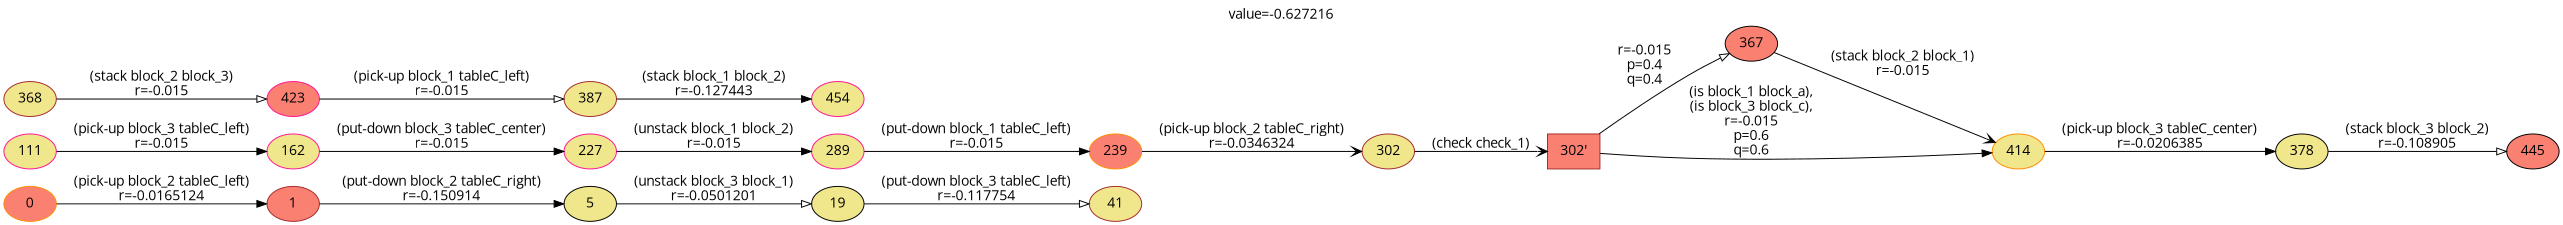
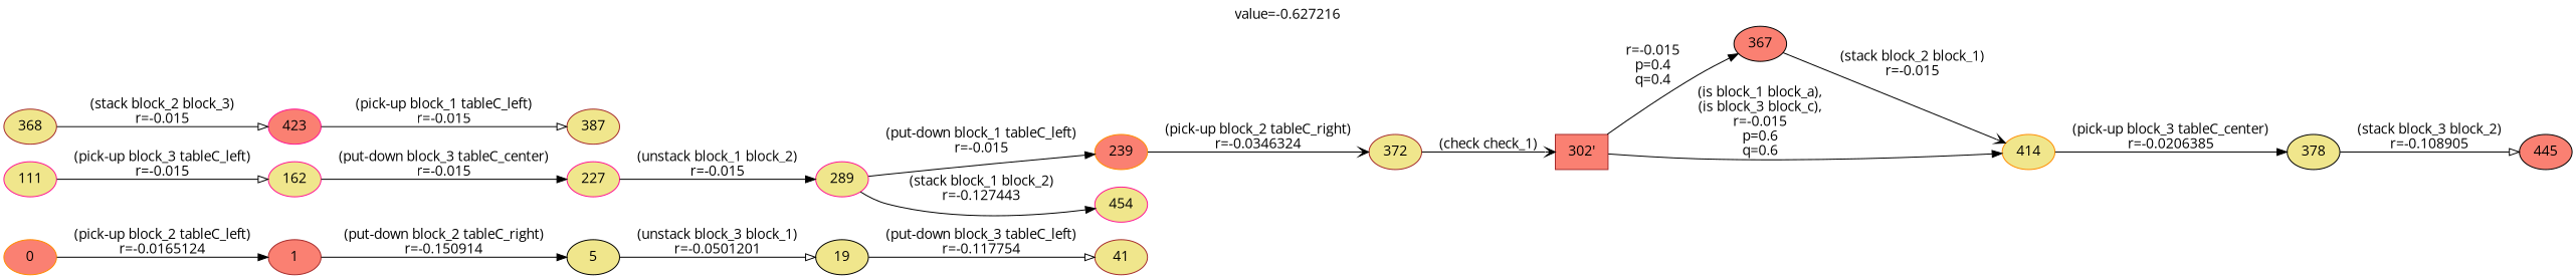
  digraph {
    fontname="Open Sans"
    label="value=-0.627216"
    labelloc=top
    rankdir=LR
    node [color=brown fillcolor=khaki fontname="Open Sans" style=filled]
    edge [arrowhead=normal fontname="Open Sans"]
    0 [color=darkorange fillcolor=salmon]
    1 [fillcolor=salmon]
    5 [color=black]
    19 [color=black]
    41
    111 [color=deeppink]
    162 [color=deeppink]
    227 [color=deeppink]
    289 [color=deeppink]
    239 [color=darkorange fillcolor=salmon]
-   302
+   302 [label=372]
    "302'" [fillcolor=salmon shape=box]
    367 [color=black fillcolor=salmon]
    414 [color=darkorange]
    423 [color=deeppink fillcolor=salmon]
    368
    378 [color=black]
    445 [color=black fillcolor=salmon]
    387
    454 [color=deeppink]
    0 -> 1 [label="(pick-up block_2 tableC_left)\nr=-0.0165124"]
    1 -> 5 [label="(put-down block_2 tableC_right)\nr=-0.150914"]
    5 -> 19 [arrowhead=onormal label="(unstack block_3 block_1)\nr=-0.0501201"]
    19 -> 41 [arrowhead=onormal label="(put-down block_3 tableC_left)\nr=-0.117754"]
-   111 -> 162 [label="(pick-up block_3 tableC_left)\nr=-0.015"]
+   111 -> 162 [arrowhead=onormal label="(pick-up block_3 tableC_left)\nr=-0.015"]
    162 -> 227 [label="(put-down block_3 tableC_center)\nr=-0.015"]
    227 -> 289 [label="(unstack block_1 block_2)\nr=-0.015"]
    289 -> 239 [label="(put-down block_1 tableC_left)\nr=-0.015"]
    239 -> 302 [arrowhead=vee label="(pick-up block_2 tableC_right)\nr=-0.0346324"]
    302 -> "302'" [arrowhead=vee label="(check check_1)"]
-   "302'" -> 367 [arrowhead=onormal label="\nr=-0.015\np=0.4\nq=0.4"]
+   "302'" -> 367 [label="\nr=-0.015\np=0.4\nq=0.4"]
    "302'" -> 414 [label="\n(is block_1 block_a),\n(is block_3 block_c),\nr=-0.015\np=0.6\nq=0.6"]
    367 -> 414 [arrowhead=vee label="(stack block_2 block_1)\nr=-0.015"]
    414 -> 378 [label="(pick-up block_3 tableC_center)\nr=-0.0206385"]
    423 -> 387 [arrowhead=onormal label="(pick-up block_1 tableC_left)\nr=-0.015"]
    368 -> 423 [arrowhead=onormal label="(stack block_2 block_3)\nr=-0.015"]
    378 -> 445 [arrowhead=onormal label="(stack block_3 block_2)\nr=-0.108905"]
-   387 -> 454 [label="(stack block_1 block_2)\nr=-0.127443"]
+   289 -> 454 [label="(stack block_1 block_2)\nr=-0.127443"]
  }
